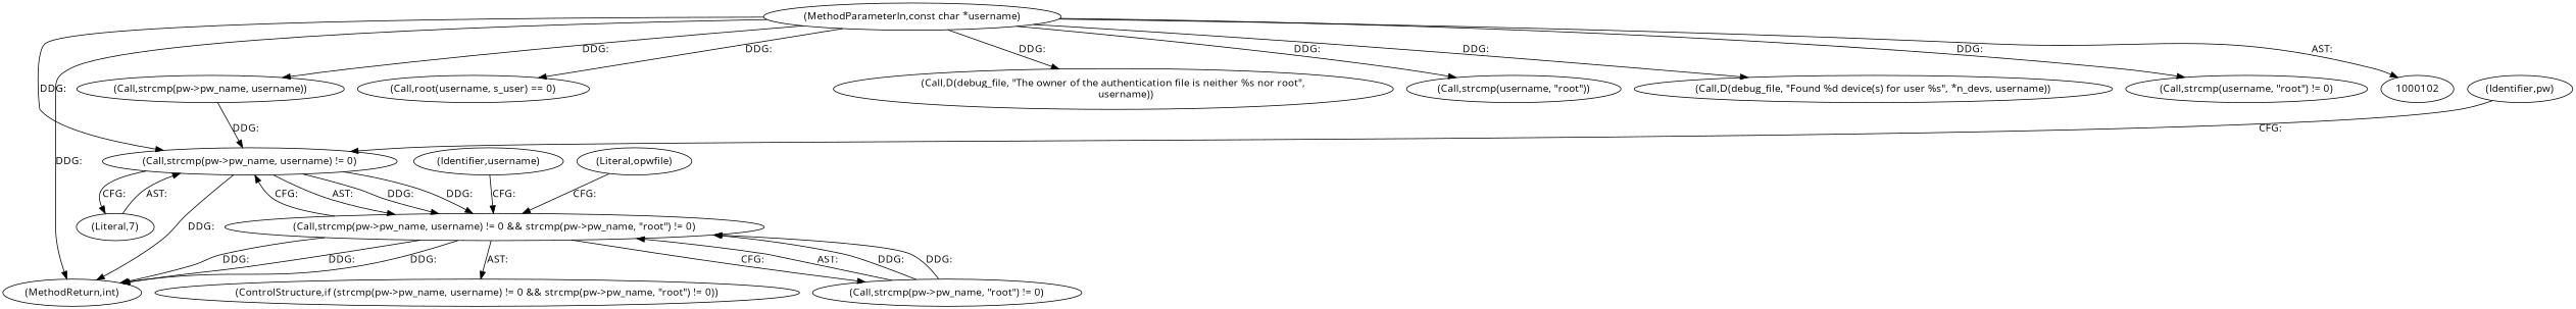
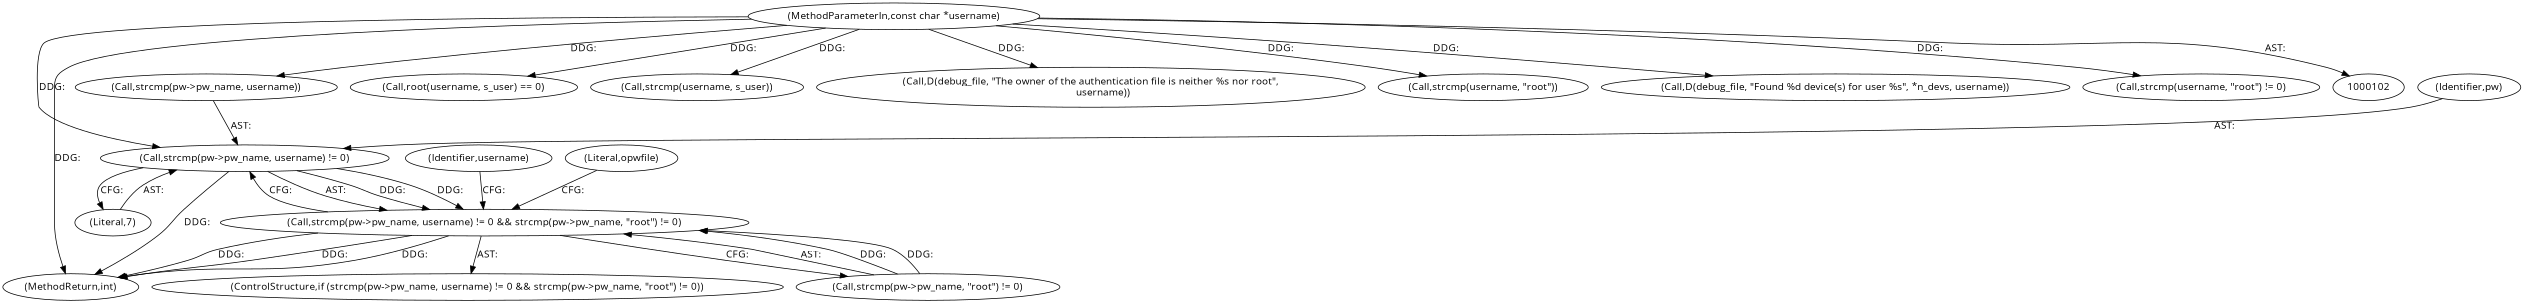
  digraph {
    fontname="Open Sans"
    node [fontname="Open Sans"]
    edge [fontname="Open Sans"]
    n1 [label="(Call,strcmp(pw->pw_name, username) != 0)"]
    n2 [label="(Call,strcmp(pw->pw_name, username) != 0 && strcmp(pw->pw_name, \"root\") != 0)"]
    n3 [label="(Literal,7)"]
    n4 [label="(MethodReturn,int)"]
    n5 [label="(ControlStructure,if (strcmp(pw->pw_name, username) != 0 && strcmp(pw->pw_name, \"root\") != 0))"]
    n6 [label="(Call,strcmp(pw->pw_name, \"root\") != 0)"]
    n7 [label="(MethodParameterIn,const char *username)"]
    n8 [label="(Call,strcmp(pw->pw_name, username))"]
    n9 [label="(Call,root(username, s_user) == 0)"]
+   n10 [label="(Call,strcmp(username, s_user))"]
    n11 [label="(Call,D(debug_file, \"The owner of the authentication file is neither %s nor root\",\n         username))"]
    n12 [label="(Call,strcmp(username, \"root\"))"]
    n13 [label="(Call,D(debug_file, \"Found %d device(s) for user %s\", *n_devs, username))"]
    n14 [label="(Call,strcmp(username, \"root\") != 0)"]
    1000102
    n16 [label="(Identifier,pw)"]
    n17 [label="(Identifier,username)"]
    n18 [label="(Literal,opwfile)"]
    n1 -> n2 [label="AST: "]
    n1 -> n2 [label="DDG: "]
    n1 -> n2 [label="DDG: "]
    n1 -> n3 [label="CFG: "]
    n1 -> n4 [label="DDG: "]
    n2 -> n1 [label="CFG: "]
    n2 -> n4 [label="DDG: "]
    n2 -> n4 [label="DDG: "]
    n2 -> n4 [label="DDG: "]
    n2 -> n5 [label="AST: "]
    n2 -> n6 [label="CFG: "]
    n3 -> n1 [label="AST: "]
    n6 -> n2 [label="AST: "]
    n6 -> n2 [label="DDG: "]
    n6 -> n2 [label="DDG: "]
    n7 -> n1 [label="DDG: "]
    n7 -> n4 [label="DDG: "]
    n7 -> n8 [label="DDG: "]
    n7 -> n9 [label="DDG: "]
+   n7 -> n10 [label="DDG: "]
    n7 -> n11 [label="DDG: "]
    n7 -> n12 [label="DDG: "]
    n7 -> n13 [label="DDG: "]
    n7 -> n14 [label="DDG: "]
    n7 -> 1000102 [label="AST: "]
-   n8 -> n1 [label="DDG: "]
-   n16 -> n1 [label="CFG: "]
+   n8 -> n1 [label="AST: "]
+   n16 -> n1 [label="AST: "]
    n17 -> n2 [label="CFG: "]
    n18 -> n2 [label="CFG: "]
  }
